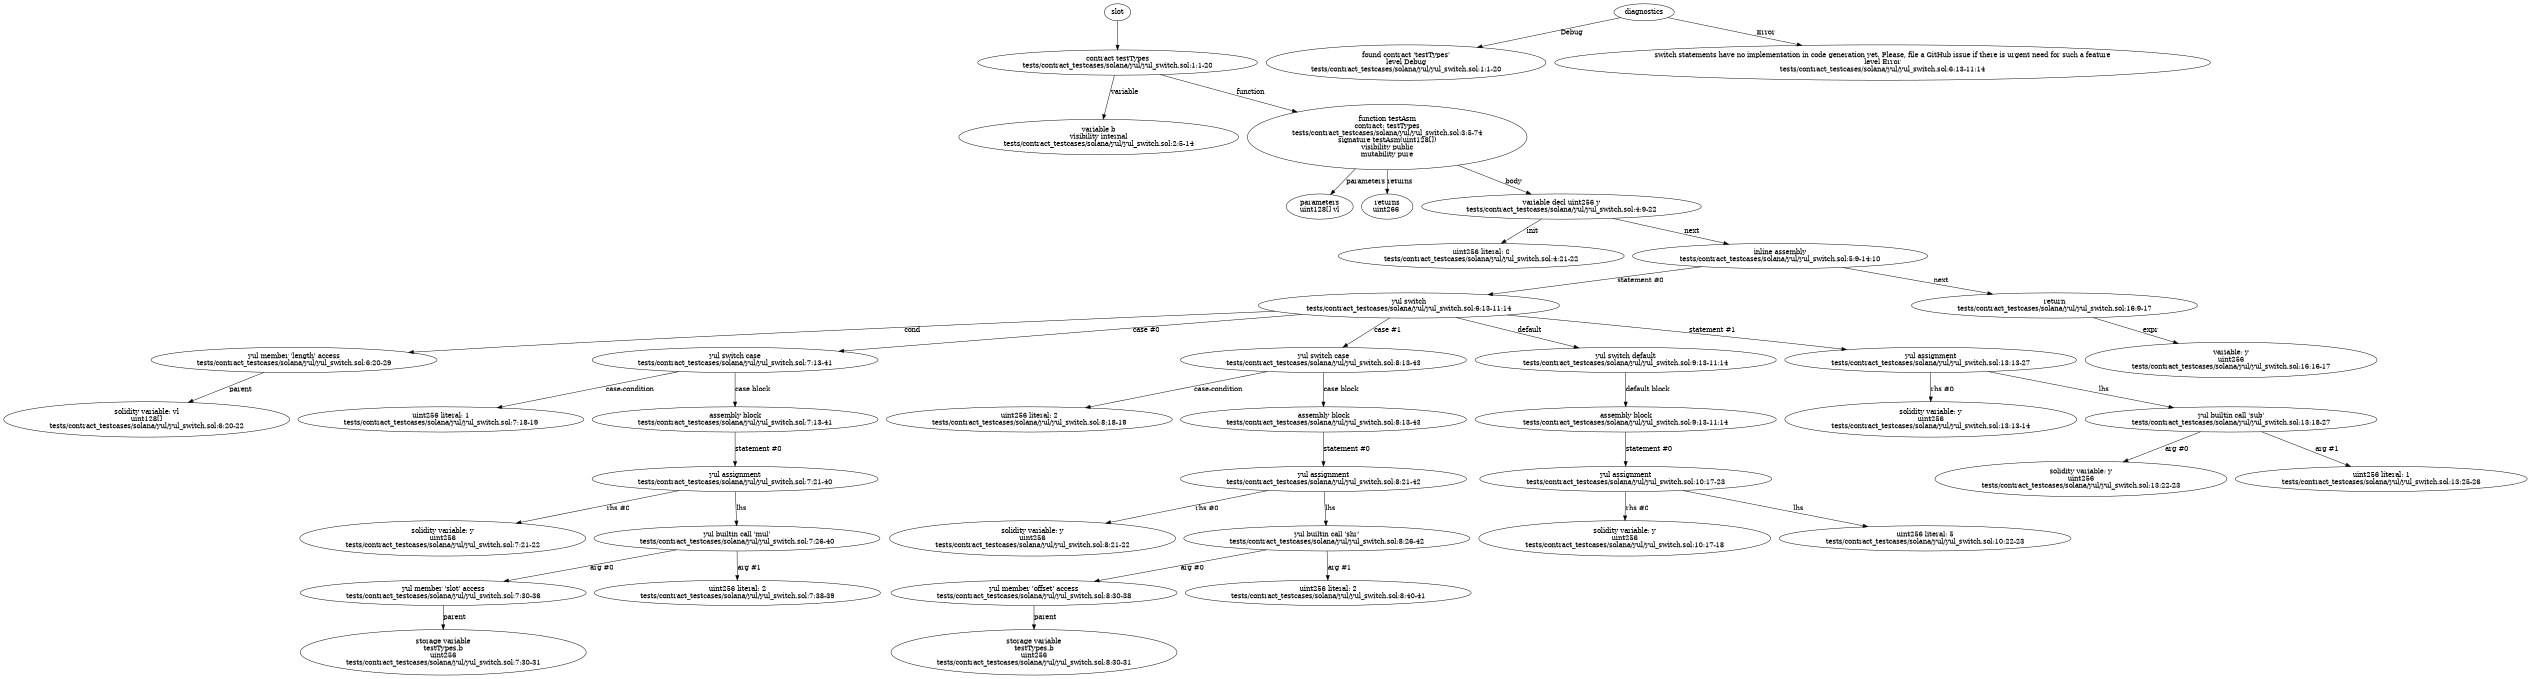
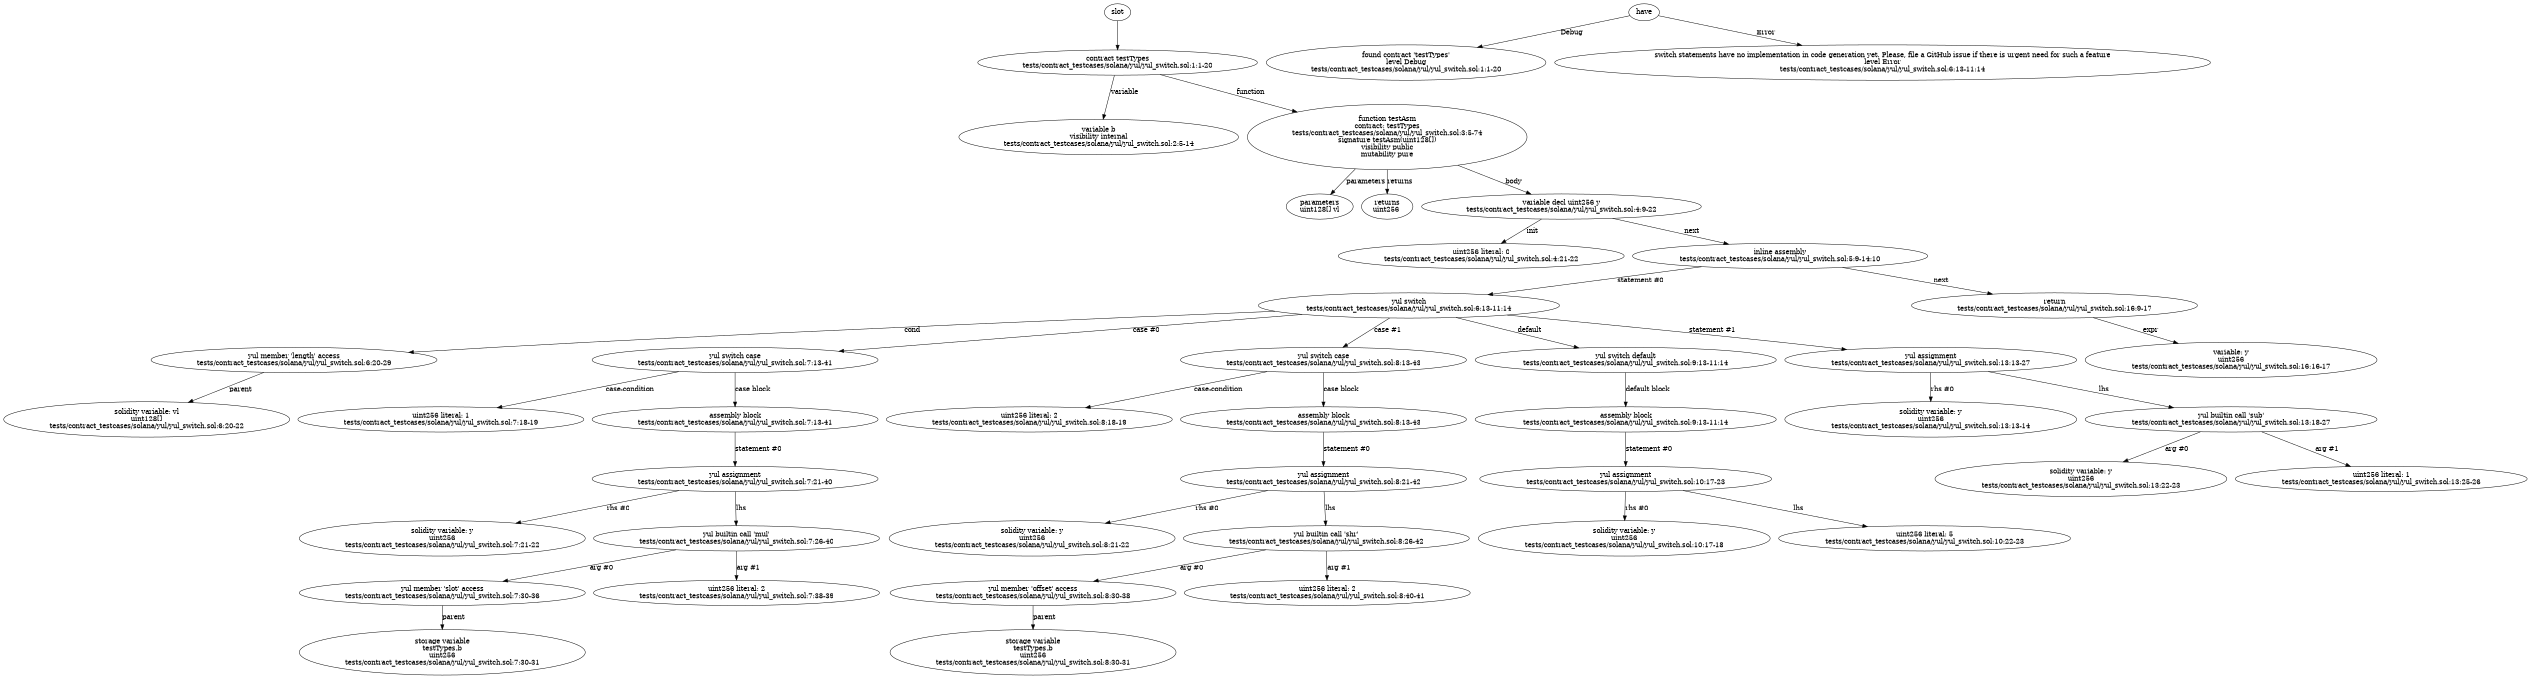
  strict digraph {
    n1 [label="contract testTypes\ntests/contract_testcases/solana/yul/yul_switch.sol:1:1-20"]
    n2 [label="variable b\nvisibility internal\ntests/contract_testcases/solana/yul/yul_switch.sol:2:5-14"]
    n3 [label="function testAsm\ncontract: testTypes\ntests/contract_testcases/solana/yul/yul_switch.sol:3:5-74\nsignature testAsm(uint128[])\nvisibility public\nmutability pure"]
    n4 [label="parameters\nuint128[] vl"]
-   n5 [label="returns\nuint266 "]
+   n5 [label="returns\nuint256 "]
    n6 [label="variable decl uint256 y\ntests/contract_testcases/solana/yul/yul_switch.sol:4:9-22"]
    n7 [label="uint256 literal: 0\ntests/contract_testcases/solana/yul/yul_switch.sol:4:21-22"]
    n8 [label="inline assembly\ntests/contract_testcases/solana/yul/yul_switch.sol:5:9-14:10"]
    n9 [label="yul switch\ntests/contract_testcases/solana/yul/yul_switch.sol:6:13-11:14"]
    n10 [label="return\ntests/contract_testcases/solana/yul/yul_switch.sol:16:9-17"]
    n11 [label="yul member 'length' access\ntests/contract_testcases/solana/yul/yul_switch.sol:6:20-29"]
    n12 [label="yul switch case\ntests/contract_testcases/solana/yul/yul_switch.sol:7:13-41"]
    n13 [label="yul switch case\ntests/contract_testcases/solana/yul/yul_switch.sol:8:13-43"]
    n14 [label="yul switch default\ntests/contract_testcases/solana/yul/yul_switch.sol:9:13-11:14"]
    n15 [label="yul assignment\ntests/contract_testcases/solana/yul/yul_switch.sol:13:13-27"]
    n16 [label="variable: y\nuint256\ntests/contract_testcases/solana/yul/yul_switch.sol:16:16-17"]
    n17 [label="solidity variable: vl\nuint128[]\ntests/contract_testcases/solana/yul/yul_switch.sol:6:20-22"]
    n18 [label="uint256 literal: 1\ntests/contract_testcases/solana/yul/yul_switch.sol:7:18-19"]
    n19 [label="assembly block\ntests/contract_testcases/solana/yul/yul_switch.sol:7:13-41"]
    n20 [label="uint256 literal: 2\ntests/contract_testcases/solana/yul/yul_switch.sol:8:18-19"]
    n21 [label="assembly block\ntests/contract_testcases/solana/yul/yul_switch.sol:8:13-43"]
    n22 [label="assembly block\ntests/contract_testcases/solana/yul/yul_switch.sol:9:13-11:14"]
    n23 [label="solidity variable: y\nuint256\ntests/contract_testcases/solana/yul/yul_switch.sol:13:13-14"]
    n24 [label="yul builtin call 'sub'\ntests/contract_testcases/solana/yul/yul_switch.sol:13:18-27"]
    n25 [label="yul assignment\ntests/contract_testcases/solana/yul/yul_switch.sol:7:21-40"]
    n26 [label="solidity variable: y\nuint256\ntests/contract_testcases/solana/yul/yul_switch.sol:7:21-22"]
    n27 [label="yul builtin call 'mul'\ntests/contract_testcases/solana/yul/yul_switch.sol:7:26-40"]
    n28 [label="yul member 'slot' access\ntests/contract_testcases/solana/yul/yul_switch.sol:7:30-36"]
    n29 [label="uint256 literal: 2\ntests/contract_testcases/solana/yul/yul_switch.sol:7:38-39"]
    n30 [label="storage variable\ntestTypes.b\nuint256\ntests/contract_testcases/solana/yul/yul_switch.sol:7:30-31"]
    n31 [label="yul assignment\ntests/contract_testcases/solana/yul/yul_switch.sol:8:21-42"]
    n32 [label="solidity variable: y\nuint256\ntests/contract_testcases/solana/yul/yul_switch.sol:8:21-22"]
    n33 [label="yul builtin call 'shr'\ntests/contract_testcases/solana/yul/yul_switch.sol:8:26-42"]
    n34 [label="yul member 'offset' access\ntests/contract_testcases/solana/yul/yul_switch.sol:8:30-38"]
    n35 [label="uint256 literal: 2\ntests/contract_testcases/solana/yul/yul_switch.sol:8:40-41"]
    n36 [label="storage variable\ntestTypes.b\nuint256\ntests/contract_testcases/solana/yul/yul_switch.sol:8:30-31"]
    n37 [label="yul assignment\ntests/contract_testcases/solana/yul/yul_switch.sol:10:17-23"]
    n38 [label="solidity variable: y\nuint256\ntests/contract_testcases/solana/yul/yul_switch.sol:10:17-18"]
    n39 [label="uint256 literal: 5\ntests/contract_testcases/solana/yul/yul_switch.sol:10:22-23"]
    n40 [label="solidity variable: y\nuint256\ntests/contract_testcases/solana/yul/yul_switch.sol:13:22-23"]
    n41 [label="uint256 literal: 1\ntests/contract_testcases/solana/yul/yul_switch.sol:13:25-26"]
    n42 [label="found contract 'testTypes'\nlevel Debug\ntests/contract_testcases/solana/yul/yul_switch.sol:1:1-20"]
    n43 [label="switch statements have no implementation in code generation yet. Please, file a GitHub issue if there is urgent need for such a feature\nlevel Error\ntests/contract_testcases/solana/yul/yul_switch.sol:6:13-11:14"]
    n44 [label=slot]
-   diagnostics
+   diagnostics [label=have]
    n1 -> n2 [label=variable]
    n1 -> n3 [label=function]
    n3 -> n4 [label=parameters]
    n3 -> n5 [label=returns]
    n3 -> n6 [label=body]
    n6 -> n7 [label=init]
    n6 -> n8 [label=next]
    n8 -> n9 [label="statement #0"]
    n8 -> n10 [label=next]
    n9 -> n11 [label=cond]
    n9 -> n12 [label="case #0"]
    n9 -> n13 [label="case #1"]
    n9 -> n14 [label=default]
    n9 -> n15 [label="statement #1"]
    n10 -> n16 [label=expr]
    n11 -> n17 [label=parent]
    n12 -> n18 [label="case-condition"]
    n12 -> n19 [label="case block"]
    n13 -> n20 [label="case-condition"]
    n13 -> n21 [label="case block"]
    n14 -> n22 [label="default block"]
    n15 -> n23 [label="rhs #0"]
    n15 -> n24 [label=lhs]
    n19 -> n25 [label="statement #0"]
    n21 -> n31 [label="statement #0"]
    n22 -> n37 [label="statement #0"]
    n24 -> n40 [label="arg #0"]
    n24 -> n41 [label="arg #1"]
    n25 -> n26 [label="rhs #0"]
    n25 -> n27 [label=lhs]
    n27 -> n28 [label="arg #0"]
    n27 -> n29 [label="arg #1"]
    n28 -> n30 [label=parent]
    n31 -> n32 [label="rhs #0"]
    n31 -> n33 [label=lhs]
    n33 -> n34 [label="arg #0"]
    n33 -> n35 [label="arg #1"]
    n34 -> n36 [label=parent]
    n37 -> n38 [label="rhs #0"]
    n37 -> n39 [label=lhs]
    n44 -> n1
    diagnostics -> n42 [label=Debug]
    diagnostics -> n43 [label=Error]
  }
